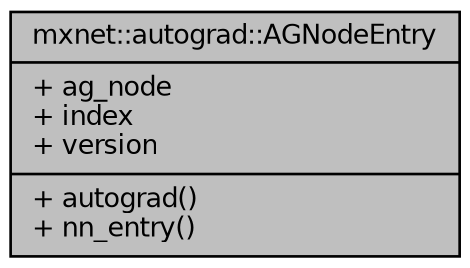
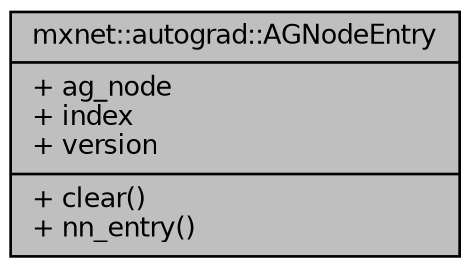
  digraph {
-   n1 [color=black fillcolor=grey75 fontcolor=black fontname=Helvetica fontsize=10 height=0.2 label="{mxnet::autograd::AGNodeEntry\n|+ ag_node\l+ index\l+ version\l|+ autograd()\l+ nn_entry()\l}" shape=record style=filled width=0.4]
+   n1 [color=black fillcolor=grey75 fontcolor=black fontname=Helvetica fontsize=10 height=0.2 label="{mxnet::autograd::AGNodeEntry\n|+ ag_node\l+ index\l+ version\l|+ clear()\l+ nn_entry()\l}" shape=record style=filled width=0.4]
  }
